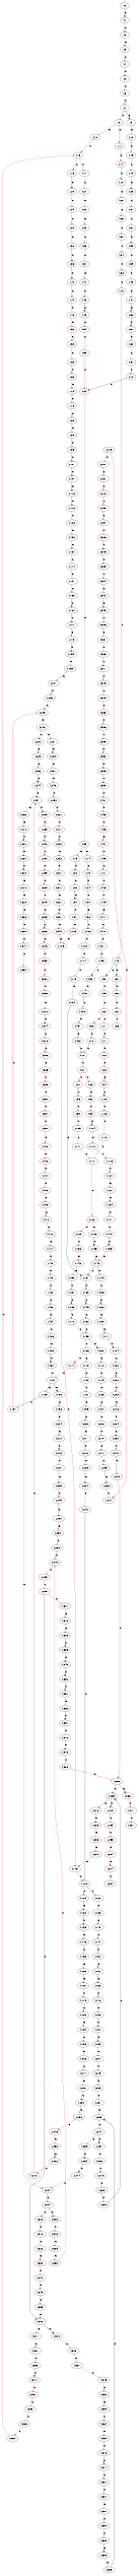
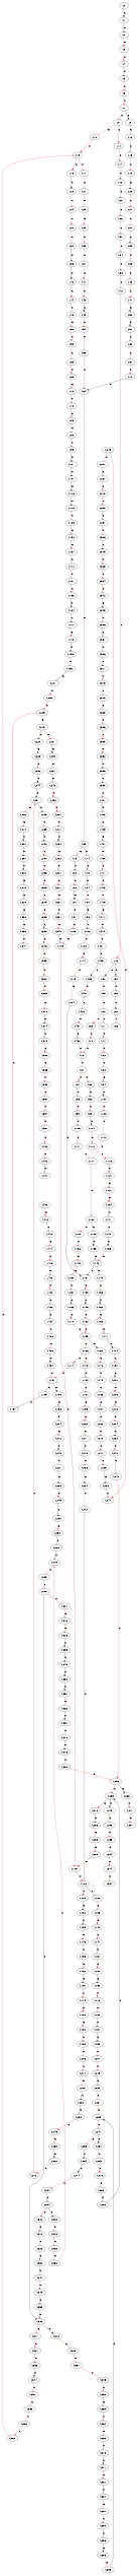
  strict digraph {
    edge [arrowhead=tee color=red]
    S0
    S1
    S2
    S3
    S4
    S5
    S6
    S7
    S8
    S9
    S10
    S11
    S12
    S13
    S14
    S15
    S16
    S17
    S18
    S19
    S20
    S21
    S22
    S23
    S24
    S25
    S26
    S27
    S28
    S29
    S30
    S31
    S32
    S33
    S34
    S35
    S36
    S37
    S38
    S39
    S40
    S41
    S42
    S43
    S44
    S45
    S46
    S47
    S48
    S49
    S50
    S51
    S52
    S53
    S54
    S55
    S56
    S57
    S58
    S59
    S60
    S61
    S62
    S63
    S64
    S65
    S71
    S66
    S67
    S68
    S69
    S70
    S72
    S73
    S74
    S75
    S76
    S77
    S78
    S79
    S80
    S81
    S82
    S83
    S84
    S85
    S86
    S87
    S88
    S89
    S90
    S91
    S92
    S93
    S94
    S95
    S96
    S97
    S98
    S99
    S100
    S101
    S102
    S103
    S104
    S105
    S106
    S107
    S108
    S109
    S110
    S111
    S112
    S113
    S114
    S115
    S116
    S117
    S118
    S119
    S120
    S121
    S122
    S123
    S124
    S125
    S126
    S127
    S128
    S129
    S130
    S131
    S132
    S133
    S134
    S135
    S136
    S137
    S138
    S139
    S140
    S141
    S142
    S143
    S144
    S145
    S146
    S147
    S148
    S149
    S150
    S151
    S152
    S153
    S154
    S155
    S156
    S157
    S158
    S159
    S160
    S161
    S162
    S163
    S164
    S165
    S166
    S167
    S168
    S169
    S170
    S171
    S172
    S173
    S174
    S175
    S176
    S177
    S178
    S179
    S180
    S181
    S182
    S183
    S184
    S185
    S186
    S187
    S188
    S189
    S190
    S191
    S192
    S193
    S194
    S195
    S196
    S197
    S198
    S199
    S200
    S201
    S202
    S203
    S204
    S205
    S206
    S207
    S208
    S209
    S210
    S211
    S212
    S213
    S214
    S215
    S216
    S217
    S218
    S219
    S220
    S221
    S222
    S223
    S224
    S225
    S226
    S227
    S228
    S229
    S230
    S231
    S232
    S233
    S234
    S235
    S236
    S237
    S238
    S239
    S240
    S241
    S242
    S243
    S244
    S245
    S246
    S247
    S248
    S250
    S251
    S252
    S253
    S254
    S255
    S256
    S249
    S257
    S258
    S259
    S260
    S261
    S262
    S263
    S264
    S265
    S266
    S267
    S268
    S269
    S270
    S271
    S272
    S273
    S274
    S275
    S276
    S277
    S278
    S279
    S280
    S281
    S282
    S283
    S284
    S285
    S286
    S287
    S288
    S289
    S290
    S291
    S292
    S293
    S294
    S295
    S296
    S297
    S298
    S299
    S300
    S301
    S302
    S303
    S304
    S305
    S306
    S307
    S308
    S309
    S310
    S311
    S312
    S313
    S314
    S315
    S316
    S317
    S318
    S319
    S320
    S321
    S322
    S323
    S324
    S325
    S326
    S327
    S328
    S329
    S330
    S331
    S332
    S333
    S334
    S335
    S336
    S337
    S338
    S339
    S340
    S341
    S342
    S343
    S344
    S345
    S346
    S347
    S348
    S349
    S350
    S351
    S352
    S353
-   S354
    S355
    S356
    S357
    S358
    S359
    S360
    S361
    S362
    S363
    S364
    S365
    S366
    S367
    S368
    S369
    S370
    S371
    S372
    S373
    S374
    S375
    S376
    S377
    S378
    S379
    S380
    S381
    S382
    S383
    S384
    S385
    S386
    S387
    S388
    S389
    S390
    S391
    S392
    S393
    S394
    S395
    S396
    S397
    S398
    S399
    S400
    S401
    S402
    S403
    S404
    S405
-   S406
    S407
    S408
    S409
    S410
    S411
    S412
    S413
    S414
    S415
    S416
    S417
    S418
    S419
    S420
    S421
    S422
    S423
    S424
    S425
    S426
    S427
    S428
    S429
    S430
    S431
    S432
    S0 -> S1 [arrowhead=normal color=black label=C]
    S1 -> S2 [color=black label=A]
    S2 -> S3 [arrowhead=normal label=G]
    S3 -> S4 [arrowhead=normal color=deeppink label=A]
    S4 -> S5 [color=black label=A]
    S5 -> S6 [color=deeppink label=C]
    S6 -> S7 [arrowhead=normal color=deeppink label=C]
    S7 -> S8 [color=deeppink label=A]
    S7 -> S9 [arrowhead=normal color=black label=G]
    S8 -> S10 [arrowhead=odot color=deeppink label=G]
    S8 -> S11 [arrowhead=normal label=C]
    S9 -> S12 [arrowhead=odot color=deeppink label=G]
    S10 -> S13 [arrowhead=normal label=A]
    S11 -> S14 [arrowhead=normal color=deeppink label=C]
    S12 -> S15 [arrowhead=odot color=black label=A]
    S13 -> S16 [arrowhead=normal label=C]
    S13 -> S17 [color=deeppink label=A]
    S14 -> S18 [arrowhead=normal label=A]
    S15 -> S19 [color=deeppink label=C]
    S16 -> S20 [arrowhead=normal color=black label=T]
    S17 -> S21 [arrowhead=odot color=deeppink label=C]
    S18 -> S22 [label=C]
    S19 -> S23 [color=black label=G]
    S20 -> S24 [color=deeppink label=C]
    S21 -> S25 [arrowhead=odot color=deeppink label=A]
    S22 -> S26 [label=C]
    S23 -> S27 [label=C]
    S24 -> S28 [arrowhead=normal label=C]
    S25 -> S29 [arrowhead=normal color=deeppink label=G]
    S26 -> S30 [color=deeppink label=C]
    S27 -> S31 [arrowhead=odot color=deeppink label=C]
    S28 -> S32 [arrowhead=odot color=deeppink label=C]
    S29 -> S33 [arrowhead=normal color=deeppink label=C]
    S30 -> S34 [color=deeppink label=C]
    S31 -> S35 [color=black label=C]
    S32 -> S36 [color=black label=A]
    S33 -> S37 [arrowhead=odot color=deeppink label=C]
    S34 -> S38 [label=T]
    S35 -> S39 [arrowhead=odot label=A]
    S36 -> S40 [arrowhead=normal color=black label=T]
    S37 -> S41 [arrowhead=normal color=deeppink label=G]
    S38 -> S42 [arrowhead=odot label=T]
    S39 -> S43 [arrowhead=odot label=T]
    S40 -> S44 [arrowhead=normal label=C]
    S41 -> S45 [arrowhead=normal label=T]
    S42 -> S46 [label=C]
    S43 -> S47 [label=C]
    S44 -> S48 [arrowhead=odot color=deeppink label=T]
    S45 -> S49 [arrowhead=normal color=black label=C]
    S46 -> S50 [arrowhead=normal color=black label=C]
    S46 -> S51 [arrowhead=normal color=black label=G]
    S47 -> S52 [arrowhead=normal color=black label=G]
    S48 -> S53 [label=G]
    S49 -> S54 [label=C]
    S50 -> S55 [arrowhead=odot label=T]
    S51 -> S56 [arrowhead=odot color=black label=A]
    S52 -> S57 [arrowhead=normal color=black label=T]
    S53 -> S58 [arrowhead=normal color=deeppink label=C]
    S54 -> S59 [arrowhead=odot color=deeppink label=T]
    S55 -> S60 [arrowhead=odot label=G]
    S56 -> S61 [color=black label=T]
    S57 -> S62 [arrowhead=odot color=black label=C]
    S58 -> S63 [arrowhead=odot label=C]
    S59 -> S64 [label=C]
    S60 -> S65 [arrowhead=normal label=T]
    S60 -> S71 [arrowhead=odot color=deeppink label=G]
    S61 -> S66 [arrowhead=odot color=deeppink label=C]
    S62 -> S67 [arrowhead=odot color=deeppink label=C]
    S63 -> S68 [arrowhead=normal label=A]
    S64 -> S69 [arrowhead=odot color=deeppink label=T]
    S65 -> S70 [label=C]
    S71 -> S77 [arrowhead=normal label=T]
    S67 -> S72 [label=T]
    S68 -> S73 [arrowhead=normal color=deeppink label=G]
    S69 -> S74 [arrowhead=odot label=T]
    S69 -> S75 [arrowhead=normal color=deeppink label=G]
    S70 -> S76 [arrowhead=odot color=black label=C]
    S72 -> S64 [color=black label=C]
    S73 -> S78 [label=T]
    S74 -> S79 [arrowhead=normal label=C]
    S75 -> S80 [color=black label=T]
    S76 -> S81 [arrowhead=odot color=deeppink label=T]
    S77 -> S82 [label=T]
    S78 -> S83 [arrowhead=normal color=deeppink label=C]
    S79 -> S84 [arrowhead=odot color=black label=T]
    S80 -> S85 [color=deeppink label=C]
    S81 -> S86 [label=A]
    S81 -> S87 [arrowhead=normal label=T]
    S82 -> S88 [arrowhead=odot label=T]
    S83 -> S89 [color=deeppink label=G]
    S84 -> S90 [color=deeppink label=C]
    S85 -> S91 [arrowhead=normal color=black label=G]
    S86 -> S92 [color=black label=C]
    S87 -> S93 [arrowhead=odot color=black label=G]
    S88 -> S94 [arrowhead=normal label=G]
    S89 -> S95 [label=T]
    S90 -> S96 [arrowhead=odot color=black label=G]
    S91 -> S97 [arrowhead=odot color=deeppink label=T]
    S92 -> S98 [label=T]
    S93 -> S99 [color=deeppink label=T]
    S94 -> S100 [arrowhead=normal color=black label=T]
    S95 -> S101 [color=black label=A]
    S96 -> S102 [color=black label=G]
    S97 -> S103 [label=G]
    S98 -> S104 [arrowhead=normal color=black label=A]
    S99 -> S105 [color=deeppink label=A]
    S100 -> S106 [label=A]
    S101 -> S107 [color=black label=A]
    S102 -> S108 [arrowhead=odot color=deeppink label=A]
    S103 -> S109 [color=deeppink label=G]
    S104 -> S110 [arrowhead=normal color=deeppink label=C]
    S105 -> S111 [arrowhead=odot color=deeppink label=G]
    S106 -> S112 [arrowhead=odot color=deeppink label=G]
    S107 -> S113 [color=black label=G]
    S108 -> S114 [color=deeppink label=G]
    S109 -> S115 [label=T]
    S110 -> S116 [arrowhead=normal color=deeppink label=C]
    S111 -> S117 [arrowhead=odot color=deeppink label=G]
    S112 -> S117 [arrowhead=odot color=deeppink label=G]
    S113 -> S118 [color=black label=A]
    S114 -> S119 [arrowhead=odot label=A]
    S115 -> S120 [label=A]
    S116 -> S121 [arrowhead=normal label=A]
    S117 -> S122 [arrowhead=normal color=deeppink label=A]
    S118 -> S123 [arrowhead=odot color=deeppink label=C]
    S119 -> S124 [arrowhead=odot color=deeppink label=G]
    S120 -> S125 [arrowhead=normal label=T]
    S120 -> S126 [arrowhead=odot color=black label=C]
    S121 -> S127 [label=G]
    S122 -> S128 [arrowhead=odot color=deeppink label=G]
    S122 -> S129 [label=A]
    S123 -> S130 [color=deeppink label=G]
    S124 -> S131 [arrowhead=normal color=black label=G]
    S125 -> S132 [color=black label=G]
    S126 -> S133 [arrowhead=odot color=deeppink label=C]
    S127 -> S134 [arrowhead=normal label=G]
    S128 -> S135 [arrowhead=normal color=black label=A]
    S129 -> S136 [label=A]
    S130 -> S137 [arrowhead=normal label=G]
    S131 -> S138 [arrowhead=normal label=T]
    S132 -> S139 [color=black label=A]
    S133 -> S140 [arrowhead=normal label=G]
    S134 -> S141 [arrowhead=odot color=black label=A]
    S135 -> S142 [arrowhead=normal color=deeppink label=G]
    S136 -> S143 [label=G]
    S137 -> S144 [arrowhead=odot label=C]
    S138 -> S145 [arrowhead=normal color=black label=C]
    S139 -> S146 [label=G]
    S140 -> S147 [arrowhead=normal color=deeppink label=G]
    S141 -> S148 [arrowhead=odot color=deeppink label=G]
    S142 -> S131 [color=black label=G]
    S142 -> S149 [arrowhead=odot color=black label=T]
    S143 -> S150 [arrowhead=odot label=G]
    S144 -> S151 [arrowhead=odot label=T]
    S145 -> S152 [arrowhead=normal color=deeppink label=C]
    S146 -> S153 [arrowhead=odot label=C]
    S147 -> S154 [arrowhead=odot color=black label=T]
    S148 -> S155 [arrowhead=normal color=black label=A]
    S149 -> S156 [arrowhead=odot label=C]
    S150 -> S157 [label=T]
    S151 -> S158 [arrowhead=normal color=deeppink label=C]
    S152 -> S159 [arrowhead=normal label=C]
    S153 -> S160 [color=deeppink label=G]
    S154 -> S161 [arrowhead=normal label=G]
    S155 -> S142 [label=G]
    S156 -> S162 [arrowhead=normal color=black label=A]
    S157 -> S163 [arrowhead=normal color=black label=C]
    S158 -> S164 [arrowhead=normal color=black label=T]
    S159 -> S165 [arrowhead=normal color=black label=A]
    S159 -> S166 [arrowhead=odot label=G]
    S160 -> S167 [color=black label=G]
    S161 -> S168 [color=black label=G]
    S162 -> S169 [arrowhead=normal label=G]
    S163 -> S170 [arrowhead=normal label=C]
    S164 -> S171 [color=black label=C]
    S165 -> S172 [label=G]
    S166 -> S173 [arrowhead=odot label=G]
    S166 -> S174 [arrowhead=normal label=A]
    S167 -> S175 [label=T]
    S168 -> S176 [arrowhead=normal label=T]
    S169 -> S177 [arrowhead=normal label=G]
    S170 -> S159 [arrowhead=odot color=deeppink label=C]
    S171 -> S178 [arrowhead=normal label=G]
    S172 -> S179 [color=deeppink label=A]
    S173 -> S180 [arrowhead=odot color=black label=A]
    S174 -> S181 [color=deeppink label=A]
    S175 -> S182 [arrowhead=normal label=C]
    S176 -> S183 [color=deeppink label=T]
    S177 -> S184 [arrowhead=normal color=black label=A]
    S178 -> S185 [color=black label=A]
    S179 -> S186 [color=deeppink label=G]
    S180 -> S187 [color=deeppink label=G]
    S181 -> S188 [arrowhead=normal color=black label=A]
    S181 -> S189 [arrowhead=odot color=black label=G]
    S182 -> S190 [arrowhead=normal color=deeppink label=G]
    S183 -> S191 [color=black label=A]
    S184 -> S192 [color=deeppink label=C]
    S185 -> S193 [arrowhead=odot label=A]
    S186 -> S194 [arrowhead=normal color=deeppink label=C]
    S187 -> S195 [color=deeppink label=G]
    S188 -> S196 [arrowhead=normal color=deeppink label=G]
    S189 -> S197 [arrowhead=odot color=black label=T]
    S190 -> S198 [label=C]
    S191 -> S199 [color=black label=G]
    S192 -> S200 [arrowhead=normal color=black label=C]
    S193 -> S201 [arrowhead=odot color=black label=G]
    S194 -> S202 [arrowhead=odot color=deeppink label=C]
    S195 -> S203 [arrowhead=normal label=C]
    S196 -> S204 [arrowhead=odot color=black label=T]
    S197 -> S205 [arrowhead=odot label=C]
    S198 -> S206 [arrowhead=odot color=deeppink label=A]
    S199 -> S207 [color=deeppink label=A]
    S200 -> S208 [arrowhead=normal label=A]
    S201 -> S209 [arrowhead=normal color=deeppink label=T]
    S202 -> S210 [label=A]
    S203 -> S211 [arrowhead=odot label=G]
    S204 -> S212 [arrowhead=normal color=deeppink label=G]
    S205 -> S213 [arrowhead=odot color=deeppink label=G]
    S206 -> S214 [color=deeppink label=C]
    S207 -> S215 [color=deeppink label=A]
    S208 -> S216 [arrowhead=normal color=deeppink label=G]
    S209 -> S205 [arrowhead=normal color=deeppink label=C]
    S210 -> S217 [label=C]
    S211 -> S218 [arrowhead=odot color=black label=T]
    S212 -> S219 [arrowhead=normal color=black label=T]
    S213 -> S220 [color=black label=C]
    S213 -> S221 [label=A]
    S214 -> S222 [arrowhead=odot color=deeppink label=G]
    S215 -> S223 [arrowhead=odot color=black label=G]
    S216 -> S224 [color=deeppink label=T]
    S217 -> S225 [label=G]
    S218 -> S226 [color=deeppink label=G]
    S219 -> S227 [arrowhead=odot color=deeppink label=C]
    S220 -> S228 [arrowhead=normal label=G]
    S221 -> S229 [arrowhead=normal color=black label=G]
    S222 -> S230 [color=black label=C]
    S223 -> S231 [arrowhead=odot color=deeppink label=G]
    S224 -> S232 [color=black label=C]
    S225 -> S233 [color=black label=G]
    S226 -> S234 [color=black label=G]
    S227 -> S235 [color=black label=G]
    S228 -> S236 [arrowhead=normal color=deeppink label=G]
    S229 -> S237 [arrowhead=odot color=deeppink label=G]
    S230 -> S238 [arrowhead=odot color=black label=G]
    S231 -> S239 [arrowhead=odot label=G]
    S232 -> S240 [arrowhead=normal color=deeppink label=T]
    S233 -> S241 [arrowhead=odot color=deeppink label=T]
    S234 -> S242 [arrowhead=odot color=deeppink label=T]
    S235 -> S243 [arrowhead=normal color=deeppink label=T]
    S236 -> S244 [arrowhead=normal color=black label=C]
    S237 -> S245 [arrowhead=odot color=black label=T]
    S238 -> S246 [label=C]
    S239 -> S247 [arrowhead=odot label=G]
    S240 -> S248 [arrowhead=odot color=black label=C]
    S242 -> S120 [arrowhead=odot color=black label=A]
    S243 -> S250 [color=black label=C]
    S244 -> S251 [color=black label=T]
    S245 -> S252 [arrowhead=normal label=A]
    S246 -> S253 [arrowhead=odot label=G]
    S247 -> S254 [arrowhead=normal color=black label=T]
    S247 -> S255 [arrowhead=odot label=G]
    S248 -> S256 [arrowhead=normal label=T]
    S250 -> S258 [arrowhead=normal color=deeppink label=G]
    S251 -> S259 [color=black label=A]
    S251 -> S260 [arrowhead=odot label=G]
    S252 -> S261 [arrowhead=normal label=T]
    S253 -> S262 [arrowhead=normal color=black label=G]
    S254 -> S263 [arrowhead=odot color=deeppink label=C]
    S255 -> S264 [color=black label=T]
    S256 -> S265 [label=C]
    S256 -> S266 [arrowhead=normal color=black label=G]
    S249 -> S241 [arrowhead=normal label=T]
    S249 -> S257 [arrowhead=odot color=deeppink label=A]
    S257 -> S267 [arrowhead=odot color=black label=C]
    S258 -> S268 [arrowhead=odot label=G]
    S259 -> S269 [arrowhead=odot label=T]
    S260 -> S270 [label=G]
    S261 -> S271 [label=A]
    S262 -> S272 [label=C]
    S263 -> S273 [arrowhead=normal label=T]
    S264 -> S274 [arrowhead=normal color=black label=C]
    S265 -> S275 [arrowhead=normal color=black label=T]
    S265 -> S276 [arrowhead=normal label=G]
    S266 -> S277 [arrowhead=normal color=deeppink label=T]
    S267 -> S278 [arrowhead=normal color=deeppink label=T]
    S268 -> S279 [arrowhead=odot color=black label=A]
    S269 -> S280 [color=black label=A]
    S270 -> S281 [arrowhead=normal color=black label=A]
    S271 -> S282 [arrowhead=normal color=black label=A]
    S272 -> S251 [arrowhead=normal label=T]
    S273 -> S283 [arrowhead=odot color=deeppink label=C]
    S274 -> S284 [color=deeppink label=C]
    S275 -> S285 [arrowhead=odot label=G]
    S276 -> S286 [color=black label=T]
    S277 -> S287 [label=A]
    S278 -> S288 [arrowhead=normal color=deeppink label=G]
    S279 -> S289 [arrowhead=odot label=A]
    S280 -> S290 [arrowhead=normal label=G]
    S281 -> S291 [color=black label=A]
    S282 -> S292 [color=deeppink label=G]
    S283 -> S293 [arrowhead=odot color=black label=T]
    S284 -> S294 [arrowhead=odot color=black label=G]
    S285 -> S295 [label=A]
    S286 -> S296 [arrowhead=odot color=deeppink label=G]
    S288 -> S297 [arrowhead=odot color=black label=C]
    S289 -> S298 [arrowhead=odot label=C]
    S290 -> S299 [label=T]
    S291 -> S300 [arrowhead=normal color=black label=T]
    S292 -> S301 [arrowhead=odot color=black label=T]
    S293 -> S265 [arrowhead=normal color=black label=C]
    S294 -> S302 [label=C]
    S294 -> S303 [color=black label=T]
    S295 -> S304 [arrowhead=odot color=deeppink label=G]
    S296 -> S305 [label=G]
    S297 -> S306 [arrowhead=odot label=A]
    S298 -> S307 [arrowhead=odot label=A]
    S298 -> S308 [color=black label=T]
    S299 -> S309 [arrowhead=normal color=deeppink label=A]
    S300 -> S310 [arrowhead=odot label=G]
    S301 -> S311 [label=C]
    S302 -> S312 [label=C]
    S303 -> S313 [color=deeppink label=C]
    S304 -> S314 [arrowhead=normal label=T]
    S305 -> S115 [arrowhead=normal label=T]
    S306 -> S315 [color=black label=G]
    S307 -> S316 [arrowhead=normal color=deeppink label=G]
    S308 -> S317 [color=deeppink label=G]
    S308 -> S318 [arrowhead=normal color=black label=A]
    S309 -> S319 [arrowhead=odot label=G]
    S310 -> S320 [arrowhead=odot label=G]
    S311 -> S321 [label=G]
    S312 -> S322 [arrowhead=odot color=deeppink label=G]
    S313 -> S323 [label=G]
    S314 -> S324 [arrowhead=odot label=A]
    S315 -> S325 [label=A]
    S316 -> S326 [label=G]
    S317 -> S327 [arrowhead=normal color=deeppink label=C]
    S318 -> S328 [arrowhead=odot label=C]
    S319 -> S329 [label=C]
    S320 -> S330 [arrowhead=odot label=G]
    S321 -> S331 [color=black label=T]
    S322 -> S332 [arrowhead=normal label=G]
    S323 -> S333 [color=deeppink label=G]
    S325 -> S334 [color=deeppink label=C]
    S326 -> S335 [arrowhead=normal color=black label=A]
    S327 -> S336 [label=A]
    S328 -> S337 [arrowhead=odot label=A]
    S329 -> S338 [arrowhead=normal color=black label=C]
    S330 -> S339 [color=deeppink label=G]
    S331 -> S340 [label=G]
    S332 -> S341 [arrowhead=odot label=A]
    S333 -> S279 [arrowhead=normal color=deeppink label=A]
    S334 -> S342 [arrowhead=odot label=G]
    S335 -> S343 [color=black label=A]
    S336 -> S344 [arrowhead=normal color=black label=A]
    S337 -> S345 [arrowhead=odot color=deeppink label=A]
    S338 -> S346 [arrowhead=normal label=G]
    S339 -> S347 [label=T]
    S340 -> S109 [arrowhead=odot color=black label=G]
    S341 -> S348 [arrowhead=normal color=deeppink label=A]
    S342 -> S349 [color=black label=G]
    S343 -> S350 [arrowhead=normal color=black label=T]
    S344 -> S351 [color=deeppink label=C]
    S345 -> S352 [arrowhead=normal color=deeppink label=C]
    S346 -> S353 [arrowhead=odot label=A]
-   S347 -> S354 [arrowhead=normal color=deeppink label=C]
    S348 -> S355 [label=C]
    S349 -> S356 [color=deeppink label=A]
    S350 -> S357 [arrowhead=normal color=black label=A]
    S351 -> S358 [arrowhead=odot color=deeppink label=C]
    S352 -> S359 [arrowhead=odot color=black label=G]
    S353 -> S360 [arrowhead=normal label=A]
-   S354 -> S284 [arrowhead=normal color=deeppink label=C]
    S355 -> S308 [arrowhead=normal label=T]
    S356 -> S361 [arrowhead=odot color=black label=C]
    S357 -> S362 [arrowhead=odot label=G]
    S358 -> S363 [arrowhead=odot color=deeppink label=A]
    S359 -> S364 [label=A]
    S360 -> S365 [label=A]
    S361 -> S366 [arrowhead=odot color=deeppink label=A]
    S362 -> S367 [arrowhead=normal color=black label=T]
    S363 -> S368 [arrowhead=normal color=deeppink label=G]
    S364 -> S369 [label=A]
    S365 -> S370 [color=deeppink label=C]
    S366 -> S371 [color=black label=C]
    S367 -> S372 [arrowhead=odot color=deeppink label=C]
    S368 -> S13 [color=deeppink label=A]
    S369 -> S373 [arrowhead=odot color=black label=A]
    S370 -> S374 [color=black label=C]
    S371 -> S375 [arrowhead=normal color=deeppink label=A]
    S372 -> S376 [color=black label=T]
    S373 -> S377 [arrowhead=normal color=black label=A]
    S374 -> S378 [arrowhead=odot color=black label=C]
    S375 -> S379 [arrowhead=odot color=deeppink label=C]
    S376 -> S380 [arrowhead=odot color=deeppink label=C]
    S377 -> S381 [arrowhead=normal label=C]
    S378 -> S382 [arrowhead=normal label=C]
    S379 -> S383 [arrowhead=odot color=deeppink label=C]
    S380 -> S256 [arrowhead=odot label=T]
    S381 -> S384 [arrowhead=odot color=black label=A]
    S382 -> S385 [arrowhead=odot color=deeppink label=G]
    S383 -> S386 [arrowhead=normal color=deeppink label=T]
    S384 -> S387 [arrowhead=odot color=deeppink label=G]
    S385 -> S388 [color=deeppink label=A]
    S386 -> S389 [label=C]
    S387 -> S390 [label=A]
    S388 -> S391 [arrowhead=odot color=deeppink label=C]
    S389 -> S392 [arrowhead=normal label=T]
    S390 -> S393 [arrowhead=odot color=black label=A]
    S391 -> S394 [color=deeppink label=T]
    S392 -> S395 [color=black label=A]
    S393 -> S396 [arrowhead=normal color=black label=G]
    S394 -> S397 [arrowhead=odot label=A]
    S395 -> S398 [color=black label=G]
    S396 -> S399 [arrowhead=odot color=deeppink label=G]
    S397 -> S400 [arrowhead=normal label=G]
    S398 -> S401 [label=A]
    S399 -> S239 [arrowhead=normal color=black label=G]
    S400 -> S402 [color=deeppink label=A]
    S401 -> S403 [arrowhead=odot color=black label=A]
    S402 -> S404 [arrowhead=odot color=black label=A]
    S403 -> S405 [color=deeppink label=C]
-   S404 -> S406 [arrowhead=odot label=T]
    S405 -> S407 [arrowhead=normal label=G]
-   S406 -> S408 [label=C]
    S407 -> S409 [arrowhead=odot label=A]
    S408 -> S410 [arrowhead=normal label=G]
    S409 -> S411 [arrowhead=normal label=G]
    S410 -> S412 [arrowhead=odot color=black label=G]
    S411 -> S413 [color=deeppink label=G]
    S412 -> S414 [color=deeppink label=G]
    S413 -> S415 [arrowhead=odot color=deeppink label=T]
    S414 -> S416 [label=T]
    S415 -> S417 [color=deeppink label=G]
    S416 -> S418 [arrowhead=odot color=black label=A]
    S417 -> S419 [arrowhead=normal color=deeppink label=T]
    S418 -> S420 [arrowhead=normal color=deeppink label=T]
    S419 -> S421 [arrowhead=odot color=deeppink label=C]
    S420 -> S422 [arrowhead=odot color=black label=C]
    S421 -> S423 [arrowhead=odot color=black label=C]
    S422 -> S424 [arrowhead=odot color=black label=C]
    S423 -> S425 [arrowhead=normal color=black label=C]
    S424 -> S426 [arrowhead=odot color=deeppink label=C]
    S425 -> S427 [label=T]
    S426 -> S428 [arrowhead=odot label=G]
    S427 -> S429 [arrowhead=odot color=black label=G]
    S428 -> S430 [arrowhead=normal color=black label=A]
    S429 -> S431 [arrowhead=normal color=deeppink label=T]
    S430 -> S181 [arrowhead=odot color=deeppink label=A]
    S431 -> S432 [arrowhead=odot color=black label=C]
    S432 -> S76 [label=C]
  }
